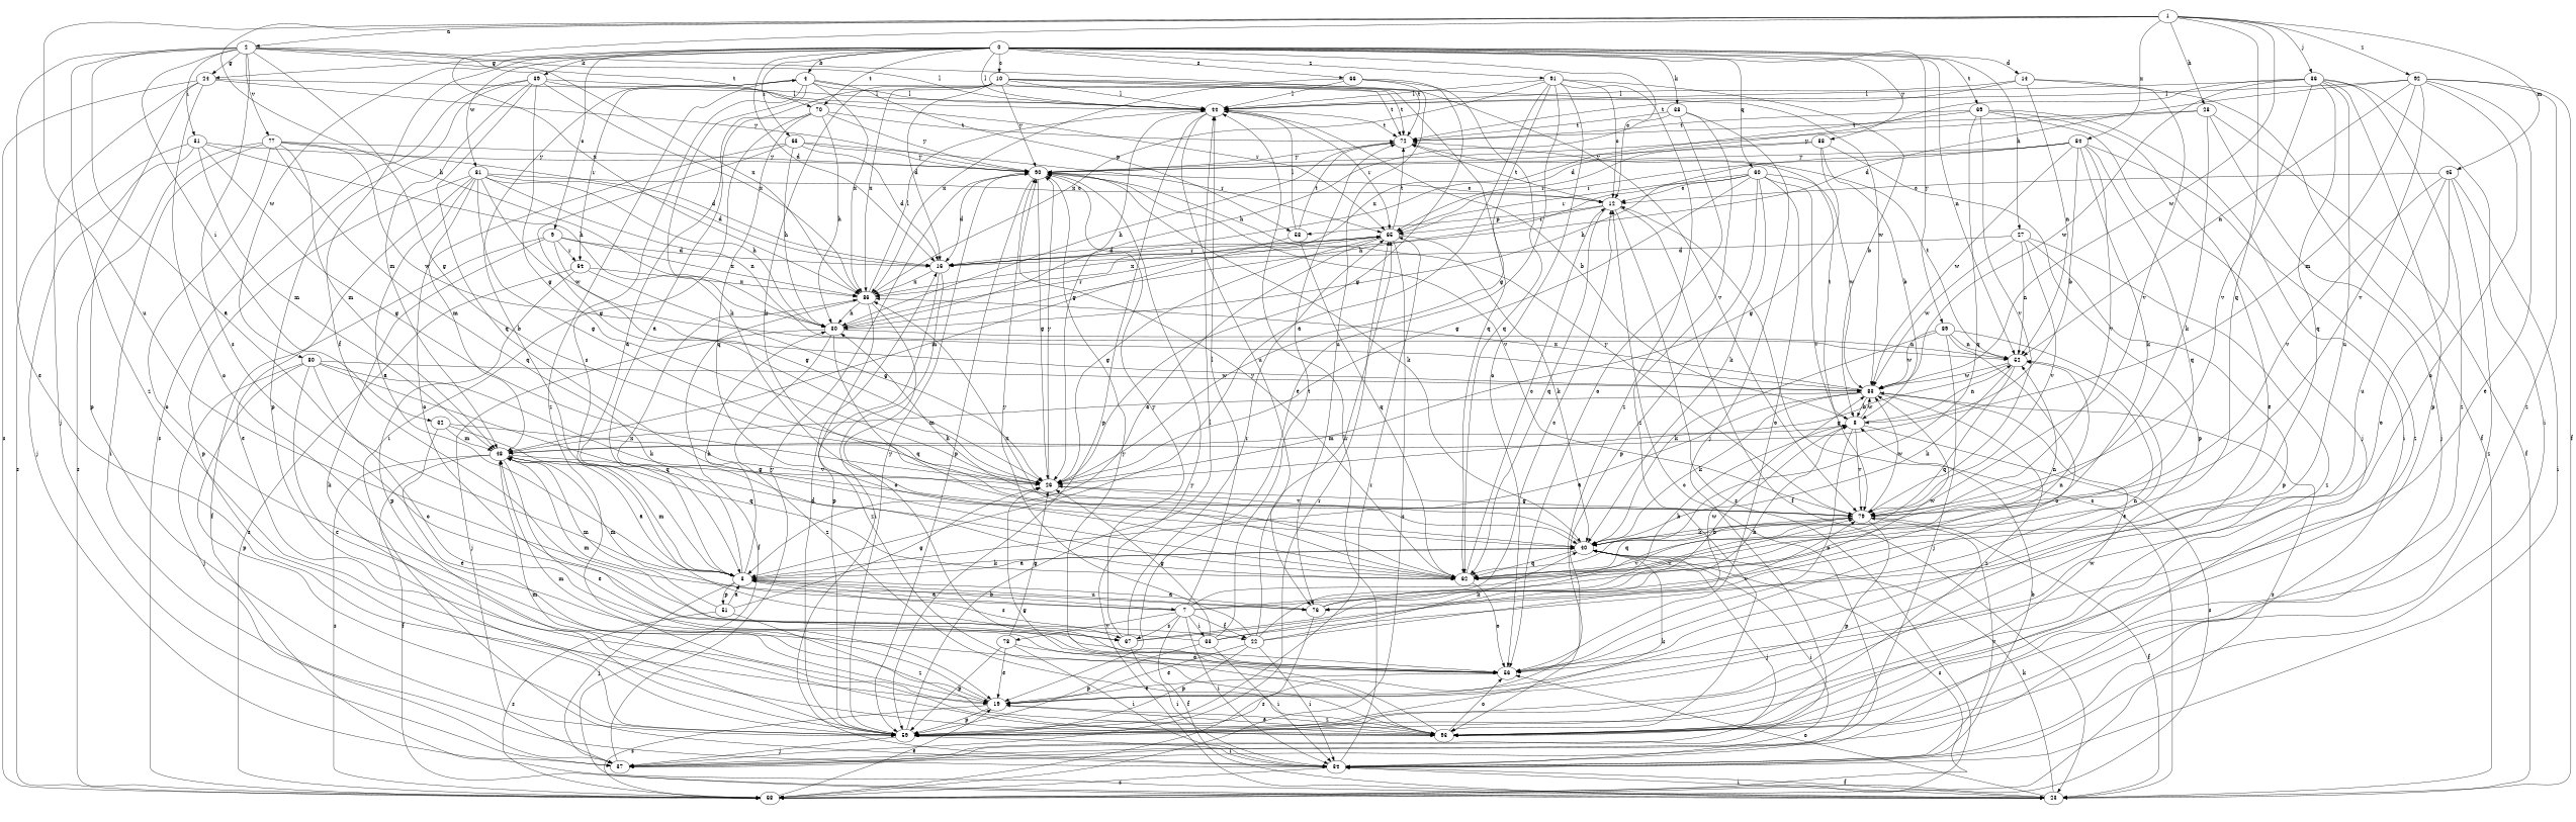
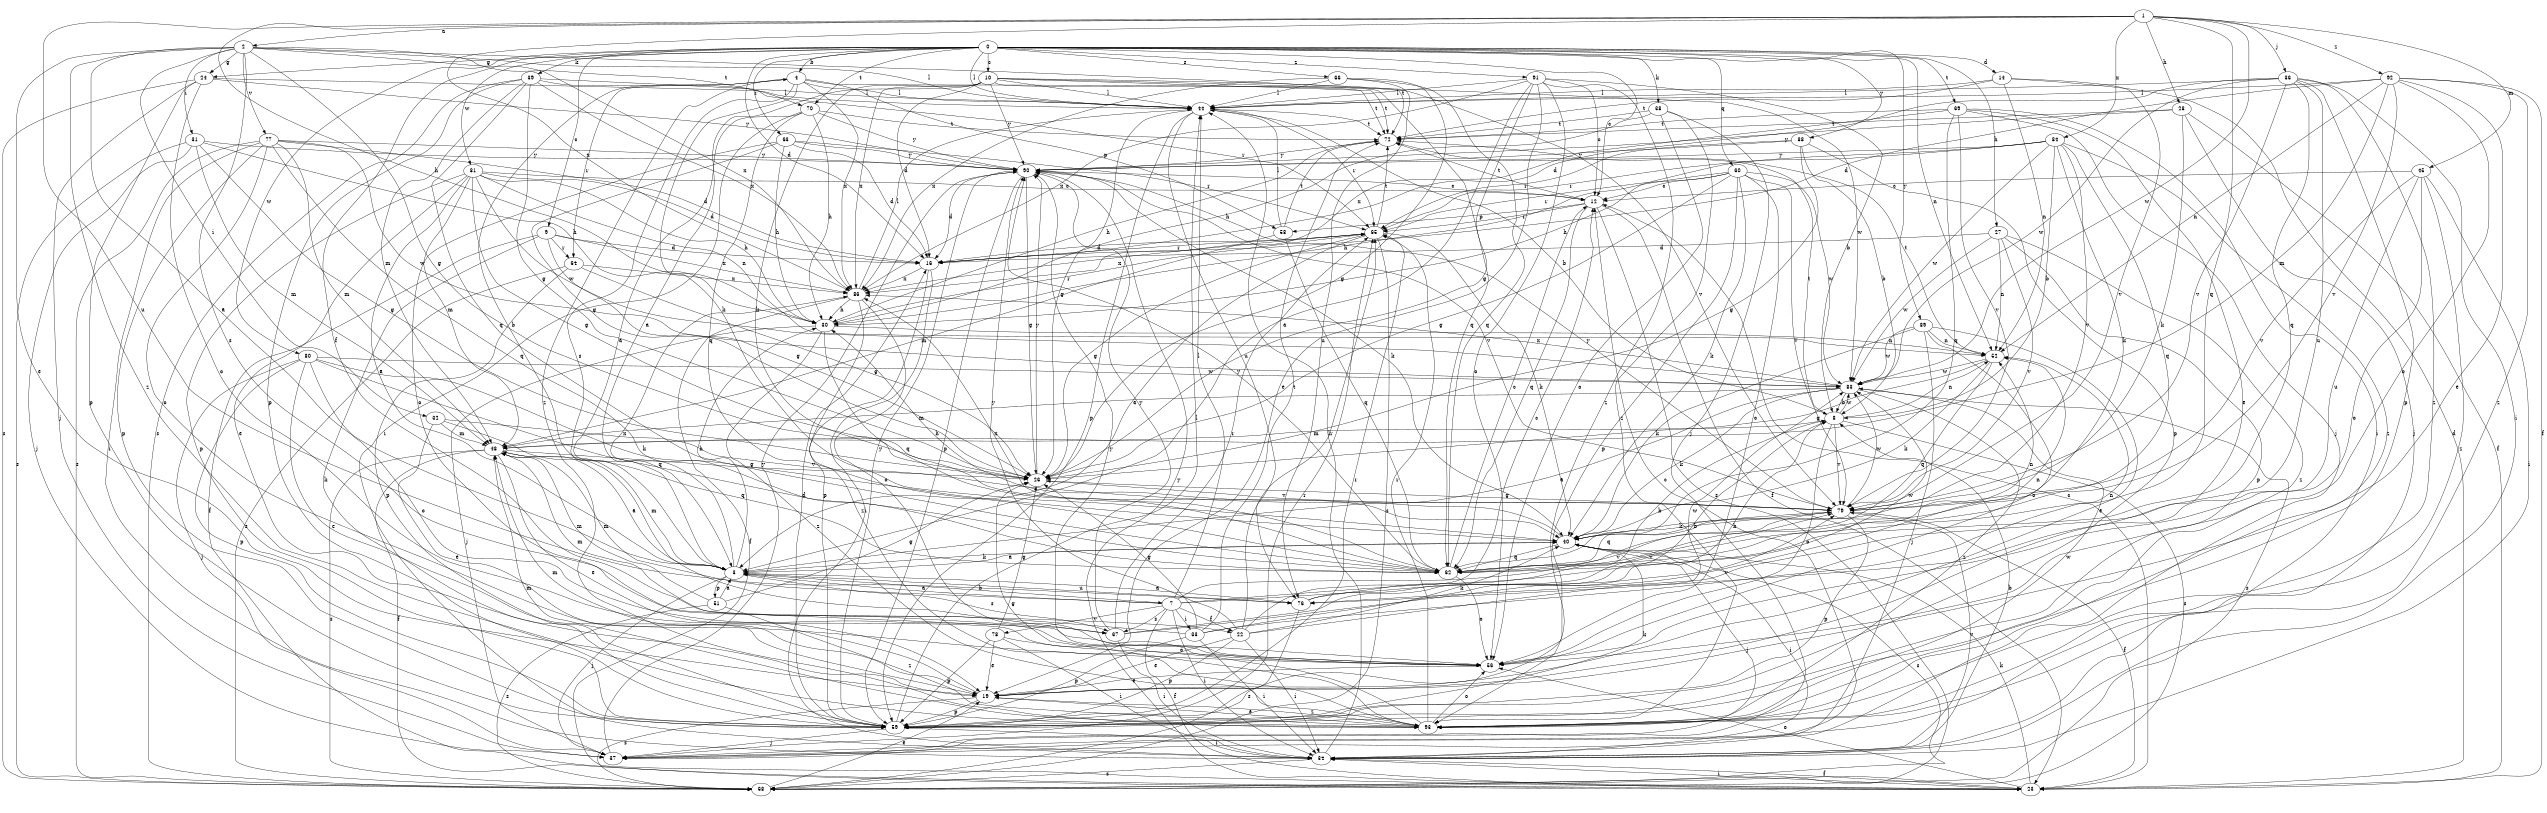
  strict digraph {
    0
    4
    9
    10
    12
    14
    16
    22
    24
    27
    38
    39
    44
    52
    60
    63
    66
    69
    70
    80
    81
    88
    89
    91
    86
    67
    72
    93
    40
    58
    64
    26
    23
    59
    62
    83
    3
    79
    90
    68
    65
    34
    19
    56
    37
    30
    48
    76
    8
    1
    2
    28
    36
    45
    84
    92
    31
    32
    77
    7
    n61 [label=51]
    33
    78
    0 -> 4 [label=b]
    0 -> 9 [label=c]
    0 -> 10 [label=c]
    0 -> 12 [label=c]
    0 -> 14 [label=d]
    0 -> 16 [label=d]
    0 -> 22 [label=f]
    0 -> 24 [label=g]
    0 -> 27 [label=h]
    0 -> 38 [label=k]
    0 -> 39 [label=k]
    0 -> 44 [label=l]
    0 -> 52 [label=n]
    0 -> 60 [label=q]
    0 -> 63 [label=r]
    0 -> 66 [label=s]
    0 -> 69 [label=t]
    0 -> 70 [label=t]
    0 -> 80 [label=w]
    0 -> 81 [label=w]
    0 -> 88 [label=y]
    0 -> 89 [label=y]
    0 -> 91 [label=z]
    4 -> 44 [label=l]
    4 -> 86 [label=x]
    4 -> 67 [label=s]
    4 -> 72 [label=t]
    4 -> 93 [label=z]
    4 -> 40 [label=k]
    4 -> 58 [label=p]
    4 -> 64 [label=r]
    9 -> 16 [label=d]
    9 -> 86 [label=x]
    9 -> 64 [label=r]
    9 -> 26 [label=g]
    9 -> 23 [label=f]
    9 -> 59 [label=k]
    10 -> 16 [label=d]
    10 -> 44 [label=l]
    10 -> 86 [label=x]
    10 -> 72 [label=t]
    10 -> 40 [label=k]
    10 -> 62 [label=q]
    10 -> 83 [label=w]
    10 -> 3 [label=a]
    10 -> 79 [label=v]
    10 -> 90 [label=y]
    12 -> 72 [label=t]
    12 -> 58 [label=p]
    12 -> 23 [label=f]
    12 -> 62 [label=q]
    12 -> 68 [label=s]
    12 -> 65 [label=r]
    14 -> 44 [label=l]
    14 -> 52 [label=n]
    14 -> 72 [label=t]
-   14 -> 23 [label=f]
+   14 -> 23 [label=d]
    14 -> 79 [label=v]
    16 -> 86 [label=x]
    16 -> 59 [label=p]
    16 -> 65 [label=r]
    16 -> 34 [label=i]
    22 -> 12 [label=c]
    22 -> 40 [label=k]
    22 -> 59 [label=p]
    22 -> 83 [label=w]
    22 -> 90 [label=y]
    22 -> 65 [label=r]
    22 -> 34 [label=i]
    22 -> 19 [label=e]
    24 -> 44 [label=l]
    24 -> 59 [label=p]
    24 -> 90 [label=y]
    24 -> 68 [label=s]
    24 -> 56 [label=o]
    24 -> 37 [label=j]
    27 -> 16 [label=d]
    27 -> 52 [label=n]
    27 -> 93 [label=z]
    27 -> 59 [label=p]
    27 -> 83 [label=w]
    27 -> 79 [label=v]
    38 -> 72 [label=t]
    38 -> 93 [label=z]
    38 -> 56 [label=o]
    38 -> 37 [label=j]
    38 -> 30 [label=h]
    39 -> 44 [label=l]
    39 -> 86 [label=x]
    39 -> 26 [label=g]
    39 -> 59 [label=p]
    39 -> 62 [label=q]
    39 -> 68 [label=s]
    39 -> 65 [label=r]
    39 -> 48 [label=m]
    44 -> 72 [label=t]
    44 -> 26 [label=g]
    44 -> 59 [label=p]
    44 -> 65 [label=r]
    44 -> 76 [label=u]
    44 -> 8 [label=b]
    52 -> 72 [label=t]
    52 -> 40 [label=k]
    52 -> 26 [label=g]
    52 -> 62 [label=q]
    52 -> 83 [label=w]
    60 -> 12 [label=c]
    60 -> 40 [label=k]
    60 -> 26 [label=g]
    60 -> 59 [label=p]
    60 -> 83 [label=w]
    60 -> 79 [label=v]
    60 -> 65 [label=r]
    60 -> 56 [label=o]
    60 -> 30 [label=h]
    63 -> 16 [label=d]
    63 -> 26 [label=g]
    63 -> 90 [label=y]
    63 -> 65 [label=r]
    63 -> 56 [label=o]
    63 -> 30 [label=h]
    66 -> 44 [label=l]
    66 -> 86 [label=x]
    66 -> 26 [label=g]
    66 -> 62 [label=q]
    66 -> 76 [label=u]
    69 -> 86 [label=x]
    69 -> 72 [label=t]
    69 -> 62 [label=q]
    69 -> 79 [label=v]
    69 -> 34 [label=i]
    69 -> 19 [label=e]
    69 -> 37 [label=j]
    70 -> 72 [label=t]
    70 -> 62 [label=q]
    70 -> 3 [label=a]
    70 -> 90 [label=y]
    70 -> 34 [label=i]
    70 -> 30 [label=h]
    80 -> 40 [label=k]
    80 -> 59 [label=p]
    80 -> 62 [label=q]
    80 -> 83 [label=w]
    80 -> 19 [label=e]
    80 -> 56 [label=o]
    80 -> 37 [label=j]
    81 -> 12 [label=c]
    81 -> 16 [label=d]
    81 -> 52 [label=n]
    81 -> 26 [label=g]
    81 -> 59 [label=p]
    81 -> 83 [label=w]
    81 -> 3 [label=a]
    81 -> 19 [label=e]
    81 -> 30 [label=h]
    81 -> 48 [label=m]
    88 -> 26 [label=g]
    88 -> 59 [label=p]
    88 -> 90 [label=y]
    88 -> 65 [label=r]
    88 -> 8 [label=b]
    89 -> 52 [label=n]
    89 -> 40 [label=k]
    89 -> 83 [label=w]
    89 -> 19 [label=e]
    89 -> 56 [label=o]
    89 -> 37 [label=j]
    91 -> 12 [label=c]
    91 -> 44 [label=l]
    91 -> 86 [label=x]
    91 -> 93 [label=z]
    91 -> 26 [label=g]
    91 -> 3 [label=a]
    91 -> 19 [label=e]
    91 -> 56 [label=o]
    91 -> 8 [label=b]
    86 -> 44 [label=l]
    86 -> 93 [label=z]
    86 -> 23 [label=f]
    86 -> 56 [label=o]
    86 -> 30 [label=h]
    67 -> 79 [label=v]
    67 -> 90 [label=y]
    67 -> 65 [label=r]
    67 -> 34 [label=i]
    67 -> 8 [label=b]
    72 -> 90 [label=y]
    72 -> 30 [label=h]
    93 -> 26 [label=g]
    93 -> 83 [label=w]
    93 -> 90 [label=y]
+   93 -> 65 [label=r]
    93 -> 19 [label=e]
    93 -> 56 [label=o]
    93 -> 48 [label=m]
    40 -> 62 [label=q]
    40 -> 3 [label=a]
    40 -> 68 [label=s]
    40 -> 34 [label=i]
    40 -> 37 [label=j]
    40 -> 30 [label=h]
    58 -> 44 [label=l]
    58 -> 72 [label=t]
    58 -> 62 [label=q]
    58 -> 48 [label=m]
    64 -> 86 [label=x]
    64 -> 26 [label=g]
    64 -> 59 [label=p]
    64 -> 68 [label=s]
    26 -> 79 [label=v]
    26 -> 90 [label=y]
    23 -> 12 [label=c]
    23 -> 40 [label=k]
    23 -> 90 [label=y]
    23 -> 34 [label=i]
    23 -> 56 [label=o]
    59 -> 16 [label=d]
    59 -> 44 [label=l]
    59 -> 40 [label=k]
    59 -> 90 [label=y]
    59 -> 65 [label=r]
    59 -> 34 [label=i]
    59 -> 37 [label=j]
    62 -> 12 [label=c]
    62 -> 52 [label=n]
    62 -> 86 [label=x]
    62 -> 90 [label=y]
    62 -> 56 [label=o]
    83 -> 86 [label=x]
    83 -> 93 [label=z]
    83 -> 40 [label=k]
    83 -> 3 [label=a]
    83 -> 68 [label=s]
    83 -> 48 [label=m]
    83 -> 8 [label=b]
    3 -> 4 [label=b]
    3 -> 86 [label=x]
    3 -> 67 [label=s]
    3 -> 40 [label=k]
    3 -> 37 [label=j]
    3 -> 30 [label=h]
    3 -> 48 [label=m]
    3 -> 76 [label=u]
    3 -> 7 [label=b]
    3 -> n61 [label=p]
    79 -> 40 [label=k]
    79 -> 26 [label=g]
    79 -> 23 [label=f]
    79 -> 59 [label=p]
    79 -> 62 [label=q]
    79 -> 83 [label=w]
    79 -> 90 [label=y]
    90 -> 12 [label=c]
    90 -> 16 [label=d]
    90 -> 40 [label=k]
    90 -> 26 [label=g]
    90 -> 59 [label=p]
    90 -> 79 [label=v]
    68 -> 19 [label=e]
    65 -> 16 [label=d]
    65 -> 86 [label=x]
    65 -> 72 [label=t]
    65 -> 40 [label=k]
    65 -> 26 [label=g]
    65 -> 3 [label=a]
    65 -> 68 [label=s]
    34 -> 12 [label=c]
    34 -> 44 [label=l]
    34 -> 23 [label=f]
    34 -> 79 [label=v]
    34 -> 68 [label=s]
    34 -> 8 [label=b]
    19 -> 93 [label=z]
    19 -> 59 [label=p]
    19 -> 68 [label=s]
    19 -> 48 [label=m]
    56 -> 19 [label=e]
    37 -> 90 [label=y]
    37 -> 65 [label=r]
    30 -> 52 [label=n]
    30 -> 93 [label=z]
    30 -> 62 [label=q]
    30 -> 65 [label=r]
    30 -> 37 [label=j]
    48 -> 26 [label=g]
    48 -> 23 [label=f]
    48 -> 3 [label=a]
    48 -> 68 [label=s]
    48 -> 19 [label=e]
    76 -> 3 [label=a]
    76 -> 79 [label=v]
    76 -> 68 [label=s]
    76 -> 8 [label=b]
    8 -> 52 [label=n]
    8 -> 72 [label=t]
    8 -> 83 [label=w]
    8 -> 79 [label=v]
    8 -> 68 [label=s]
    8 -> 56 [label=o]
    8 -> 48 [label=m]
    1 -> 86 [label=x]
    1 -> 62 [label=q]
    1 -> 83 [label=w]
    1 -> 30 [label=h]
    1 -> 76 [label=u]
    1 -> 2 [label=a]
    1 -> 28 [label=h]
    1 -> 36 [label=j]
    1 -> 45 [label=m]
    1 -> 84 [label=x]
    1 -> 92 [label=z]
    2 -> 24 [label=g]
    2 -> 44 [label=l]
    2 -> 70 [label=t]
    2 -> 86 [label=x]
    2 -> 67 [label=s]
    2 -> 72 [label=t]
    2 -> 93 [label=z]
    2 -> 26 [label=g]
    2 -> 3 [label=a]
    2 -> 19 [label=e]
    2 -> 31 [label=i]
    2 -> 32 [label=i]
    2 -> 77 [label=v]
    28 -> 72 [label=t]
    28 -> 40 [label=k]
    28 -> 23 [label=f]
    28 -> 90 [label=y]
    28 -> 37 [label=j]
    36 -> 16 [label=d]
    36 -> 44 [label=l]
    36 -> 93 [label=z]
    36 -> 59 [label=p]
    36 -> 62 [label=q]
    36 -> 83 [label=w]
    36 -> 79 [label=v]
    36 -> 34 [label=i]
    36 -> 76 [label=u]
    45 -> 12 [label=c]
    45 -> 93 [label=z]
    45 -> 79 [label=v]
    45 -> 34 [label=i]
    45 -> 56 [label=o]
    45 -> 76 [label=u]
    84 -> 93 [label=z]
    84 -> 40 [label=k]
    84 -> 62 [label=q]
    84 -> 83 [label=w]
    84 -> 79 [label=v]
    84 -> 90 [label=y]
    84 -> 65 [label=r]
    84 -> 30 [label=h]
    84 -> 8 [label=b]
    92 -> 16 [label=d]
    92 -> 44 [label=l]
    92 -> 52 [label=n]
    92 -> 93 [label=z]
    92 -> 23 [label=f]
    92 -> 79 [label=v]
    92 -> 19 [label=e]
    92 -> 56 [label=o]
    92 -> 48 [label=m]
    31 -> 26 [label=g]
    31 -> 90 [label=y]
    31 -> 68 [label=s]
    31 -> 37 [label=j]
    31 -> 30 [label=h]
    31 -> 48 [label=m]
    32 -> 62 [label=q]
    32 -> 79 [label=v]
    32 -> 19 [label=e]
    32 -> 48 [label=m]
    77 -> 16 [label=d]
+   77 -> 59 [label=p]
    77 -> 62 [label=q]
    77 -> 83 [label=w]
    77 -> 90 [label=y]
    77 -> 68 [label=s]
    77 -> 34 [label=i]
    77 -> 56 [label=o]
    77 -> 48 [label=m]
    7 -> 22 [label=f]
    7 -> 44 [label=l]
    7 -> 52 [label=n]
    7 -> 67 [label=s]
    7 -> 23 [label=f]
    7 -> 83 [label=w]
    7 -> 3 [label=a]
    7 -> 79 [label=v]
    7 -> 34 [label=i]
    7 -> 48 [label=m]
    7 -> 33 [label=i]
    7 -> 78 [label=v]
    n61 -> 93 [label=z]
    n61 -> 26 [label=g]
    n61 -> 3 [label=a]
    n61 -> 68 [label=s]
    n61 -> 48 [label=m]
    33 -> 52 [label=n]
    33 -> 72 [label=t]
    33 -> 26 [label=g]
    33 -> 59 [label=p]
    33 -> 34 [label=i]
    33 -> 48 [label=m]
    33 -> 8 [label=b]
    78 -> 26 [label=g]
    78 -> 59 [label=p]
    78 -> 34 [label=i]
    78 -> 19 [label=e]
    78 -> 56 [label=o]
  }
